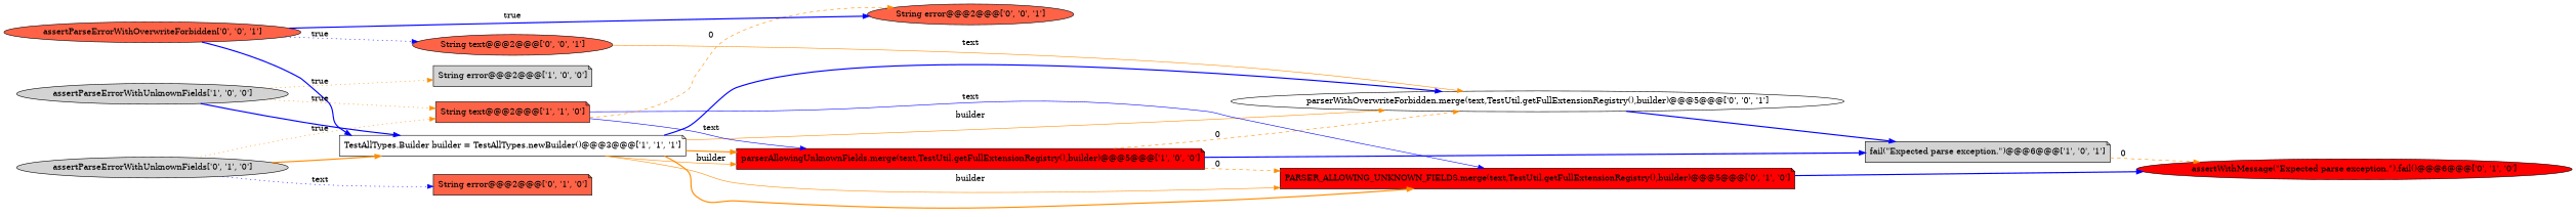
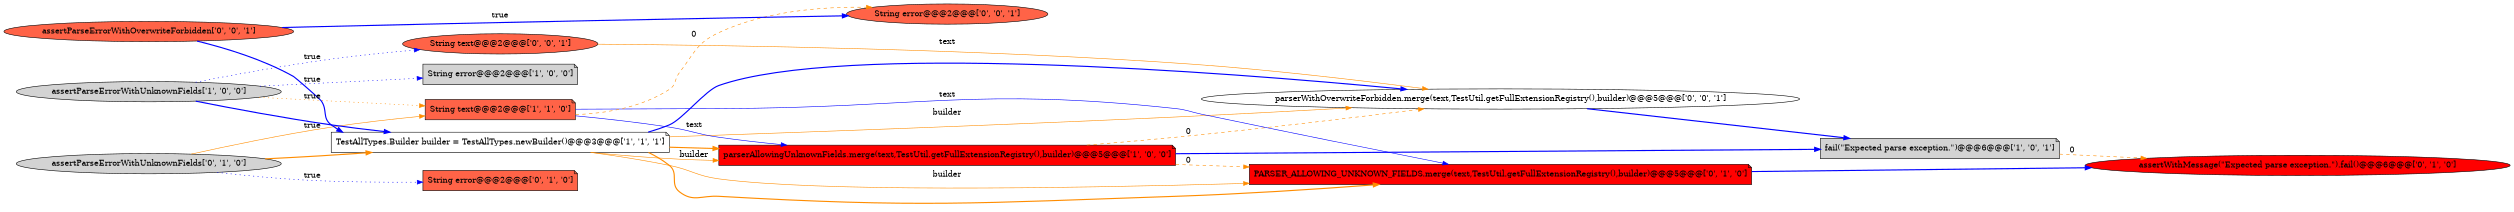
  digraph {
    rankdir=LR
    node [fillcolor=tomato shape=note style=filled]
    edge [color=darkorange style=bold]
    n1 [fillcolor=lightgray label="String error@@@2@@@['1', '0', '0']"]
    n2 [fillcolor=red label="assertWithMessage(\"Expected parse exception.\").fail()@@@6@@@['0', '1', '0']" shape=ellipse]
    n3 [fillcolor=white label="TestAllTypes.Builder builder = TestAllTypes.newBuilder()@@@3@@@['1', '1', '1']"]
    n4 [fillcolor=red label="parserAllowingUnknownFields.merge(text,TestUtil.getFullExtensionRegistry(),builder)@@@5@@@['1', '0', '0']"]
    n5 [fillcolor=red label="PARSER_ALLOWING_UNKNOWN_FIELDS.merge(text,TestUtil.getFullExtensionRegistry(),builder)@@@5@@@['0', '1', '0']"]
    n6 [fillcolor=white label="parserWithOverwriteForbidden.merge(text,TestUtil.getFullExtensionRegistry(),builder)@@@5@@@['0', '0', '1']" shape=ellipse]
    n7 [fillcolor=lightgray label="fail(\"Expected parse exception.\")@@@6@@@['1', '0', '1']"]
    n8 [fillcolor=lightgray label="assertParseErrorWithUnknownFields['0', '1', '0']" shape=ellipse]
    n9 [label="String error@@@2@@@['0', '1', '0']"]
    n10 [label="String text@@@2@@@['1', '1', '0']"]
    n11 [label="String error@@@2@@@['0', '0', '1']" shape=ellipse]
    n12 [label="assertParseErrorWithOverwriteForbidden['0', '0', '1']" shape=ellipse]
    n13 [label="String text@@@2@@@['0', '0', '1']" shape=ellipse]
    n14 [fillcolor=lightgray label="assertParseErrorWithUnknownFields['1', '0', '0']" shape=ellipse]
    n3 -> n4
    n3 -> n4 [label=builder style=solid]
    n3 -> n5
    n3 -> n5 [label=builder style=solid]
    n3 -> n6 [label=builder style=solid]
    n3 -> n6 [color=blue]
    n4 -> n5 [label=0 style=dashed]
    n4 -> n6 [label=0 style=dashed]
    n4 -> n7 [color=blue]
    n5 -> n2 [color=blue]
    n6 -> n7 [color=blue]
    n7 -> n2 [label=0 style=dashed]
    n8 -> n3
-   n8 -> n9 [color=blue label=text style=dotted]
-   n8 -> n10 [label=true style=dotted]
+   n8 -> n9 [color=blue label=true style=dotted]
+   n8 -> n10 [label=true style=solid]
    n10 -> n4 [color=blue label=text style=solid]
    n10 -> n5 [color=blue label=text style=solid]
    n10 -> n11 [label=0 style=dashed]
    n12 -> n3 [color=blue]
    n12 -> n11 [color=blue label=true]
-   n12 -> n13 [color=blue label=true style=dotted]
+   n14 -> n13 [color=blue label=true style=dotted]
    n13 -> n6 [label=text style=solid]
-   n14 -> n1 [label=true style=dotted]
+   n14 -> n1 [color=blue label=true style=dotted]
    n14 -> n3 [color=blue]
    n14 -> n10 [label=true style=dotted]
  }
